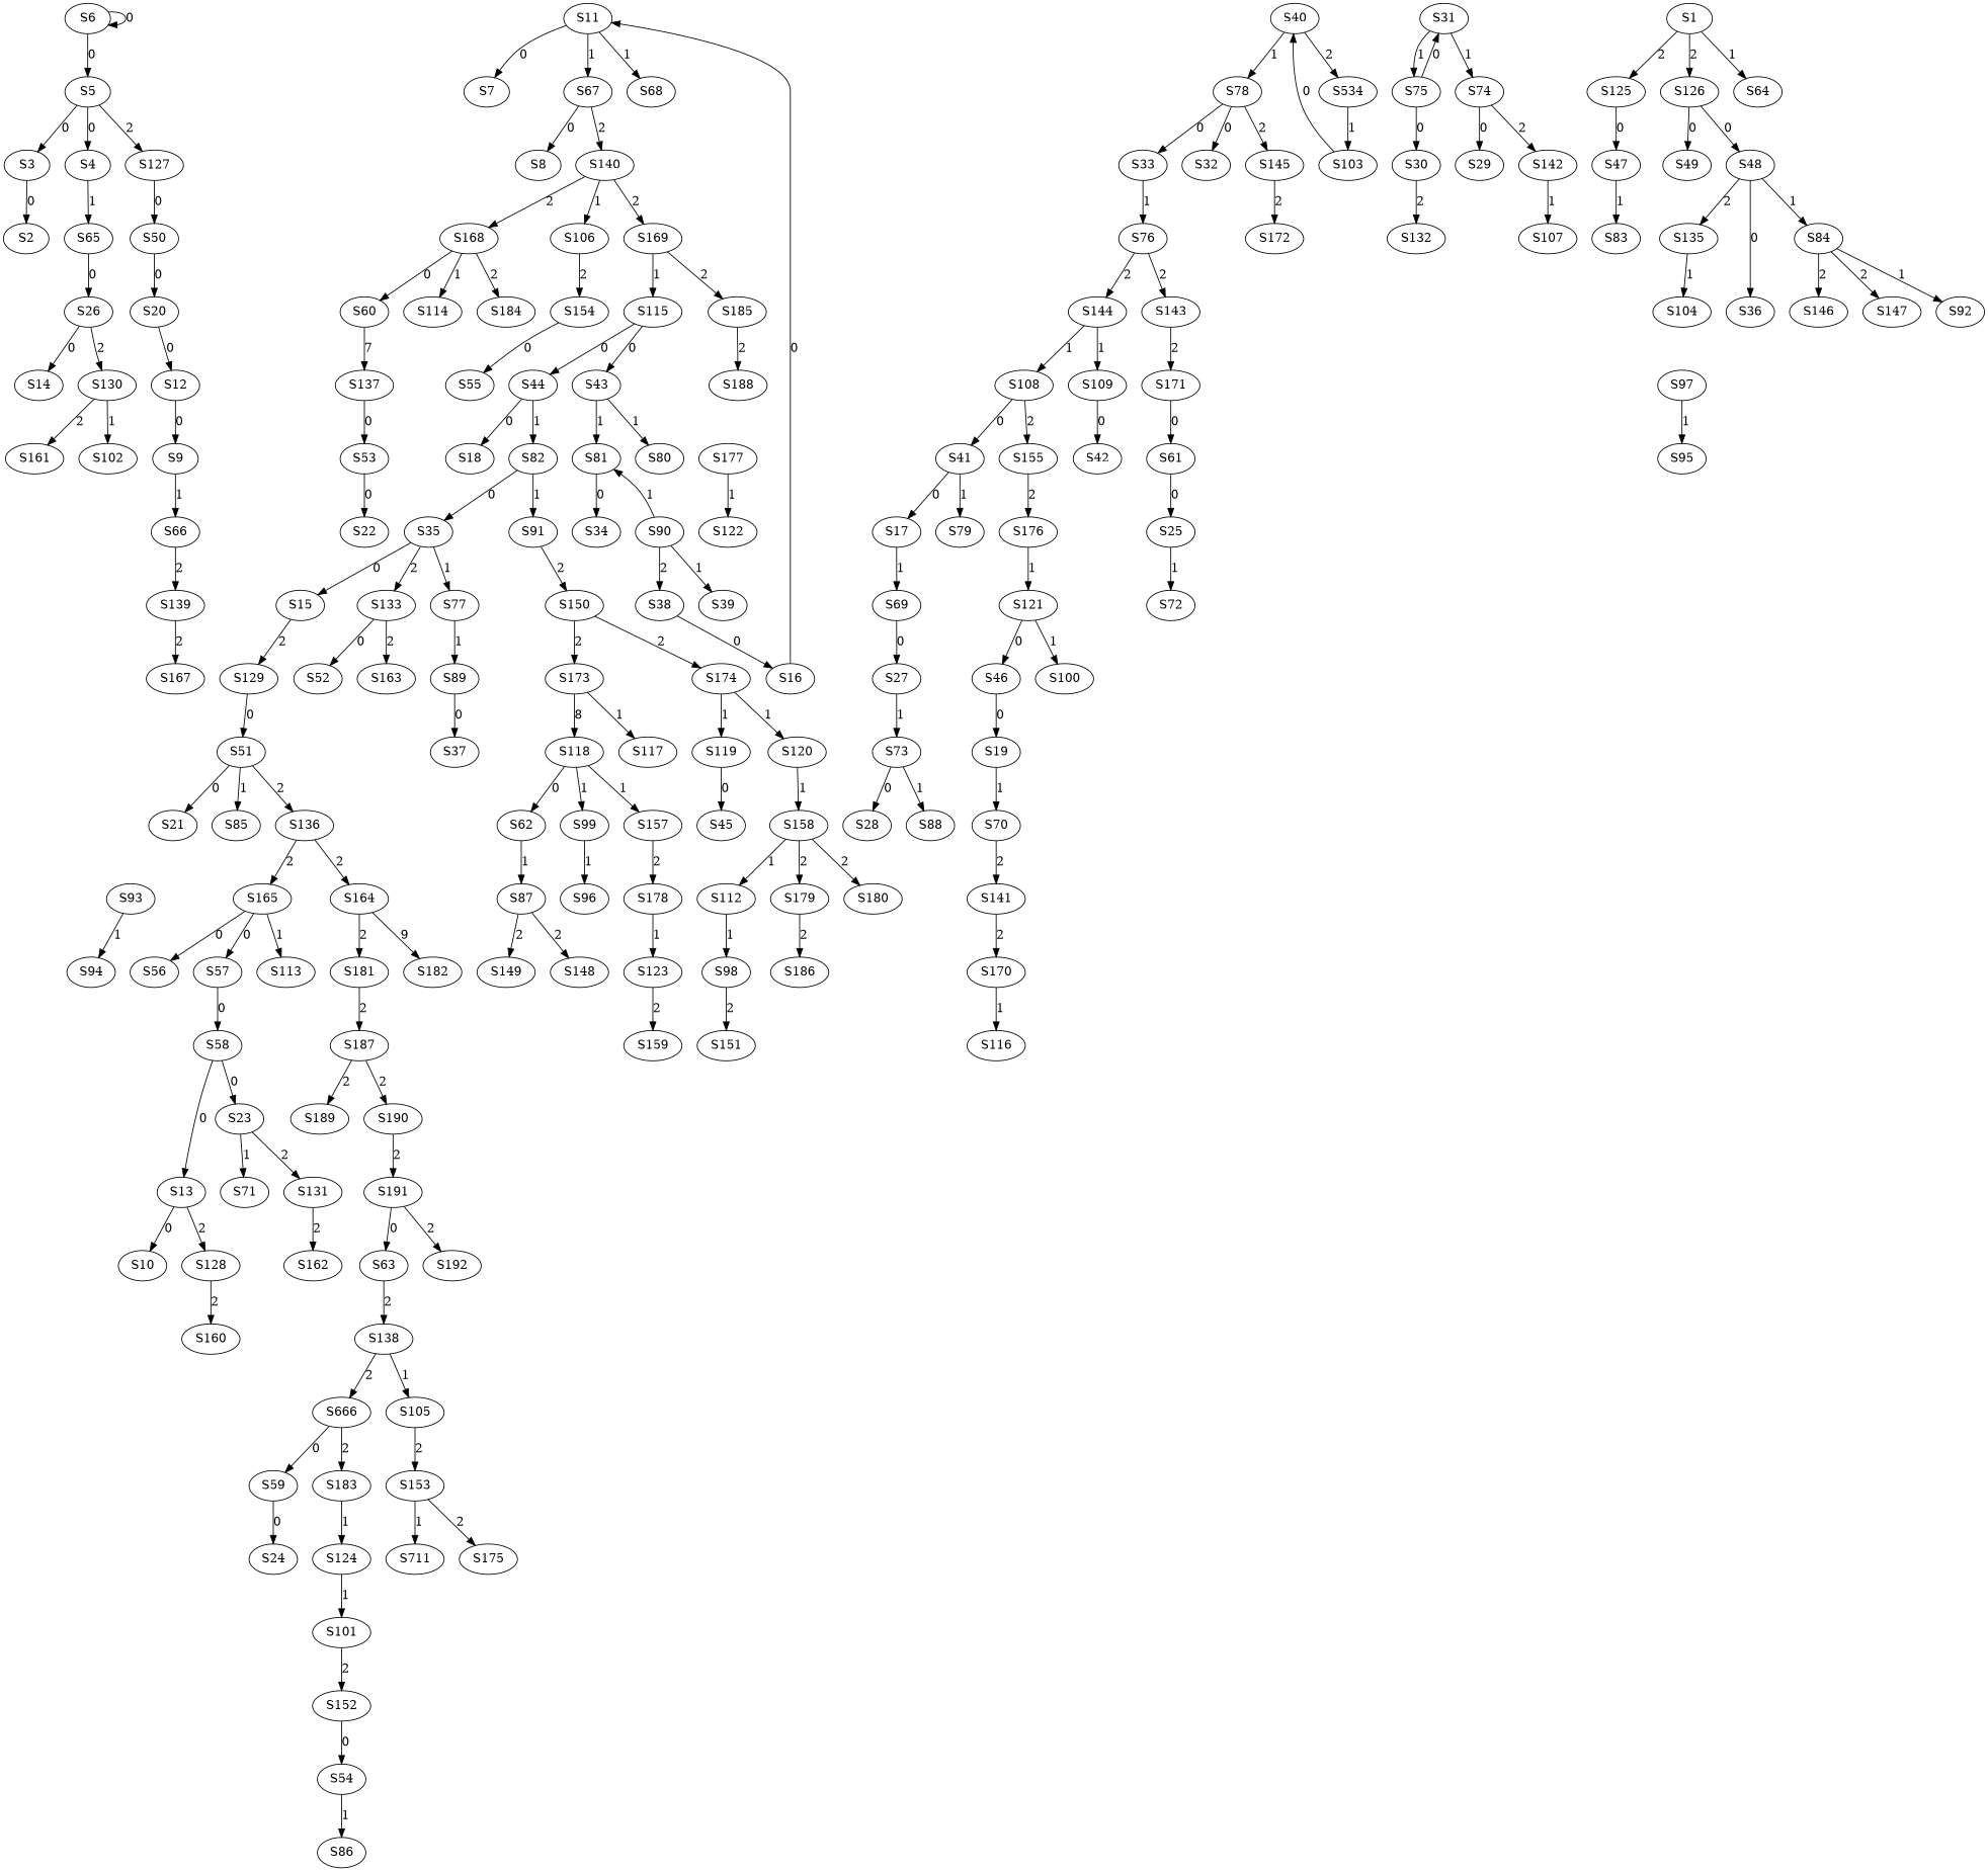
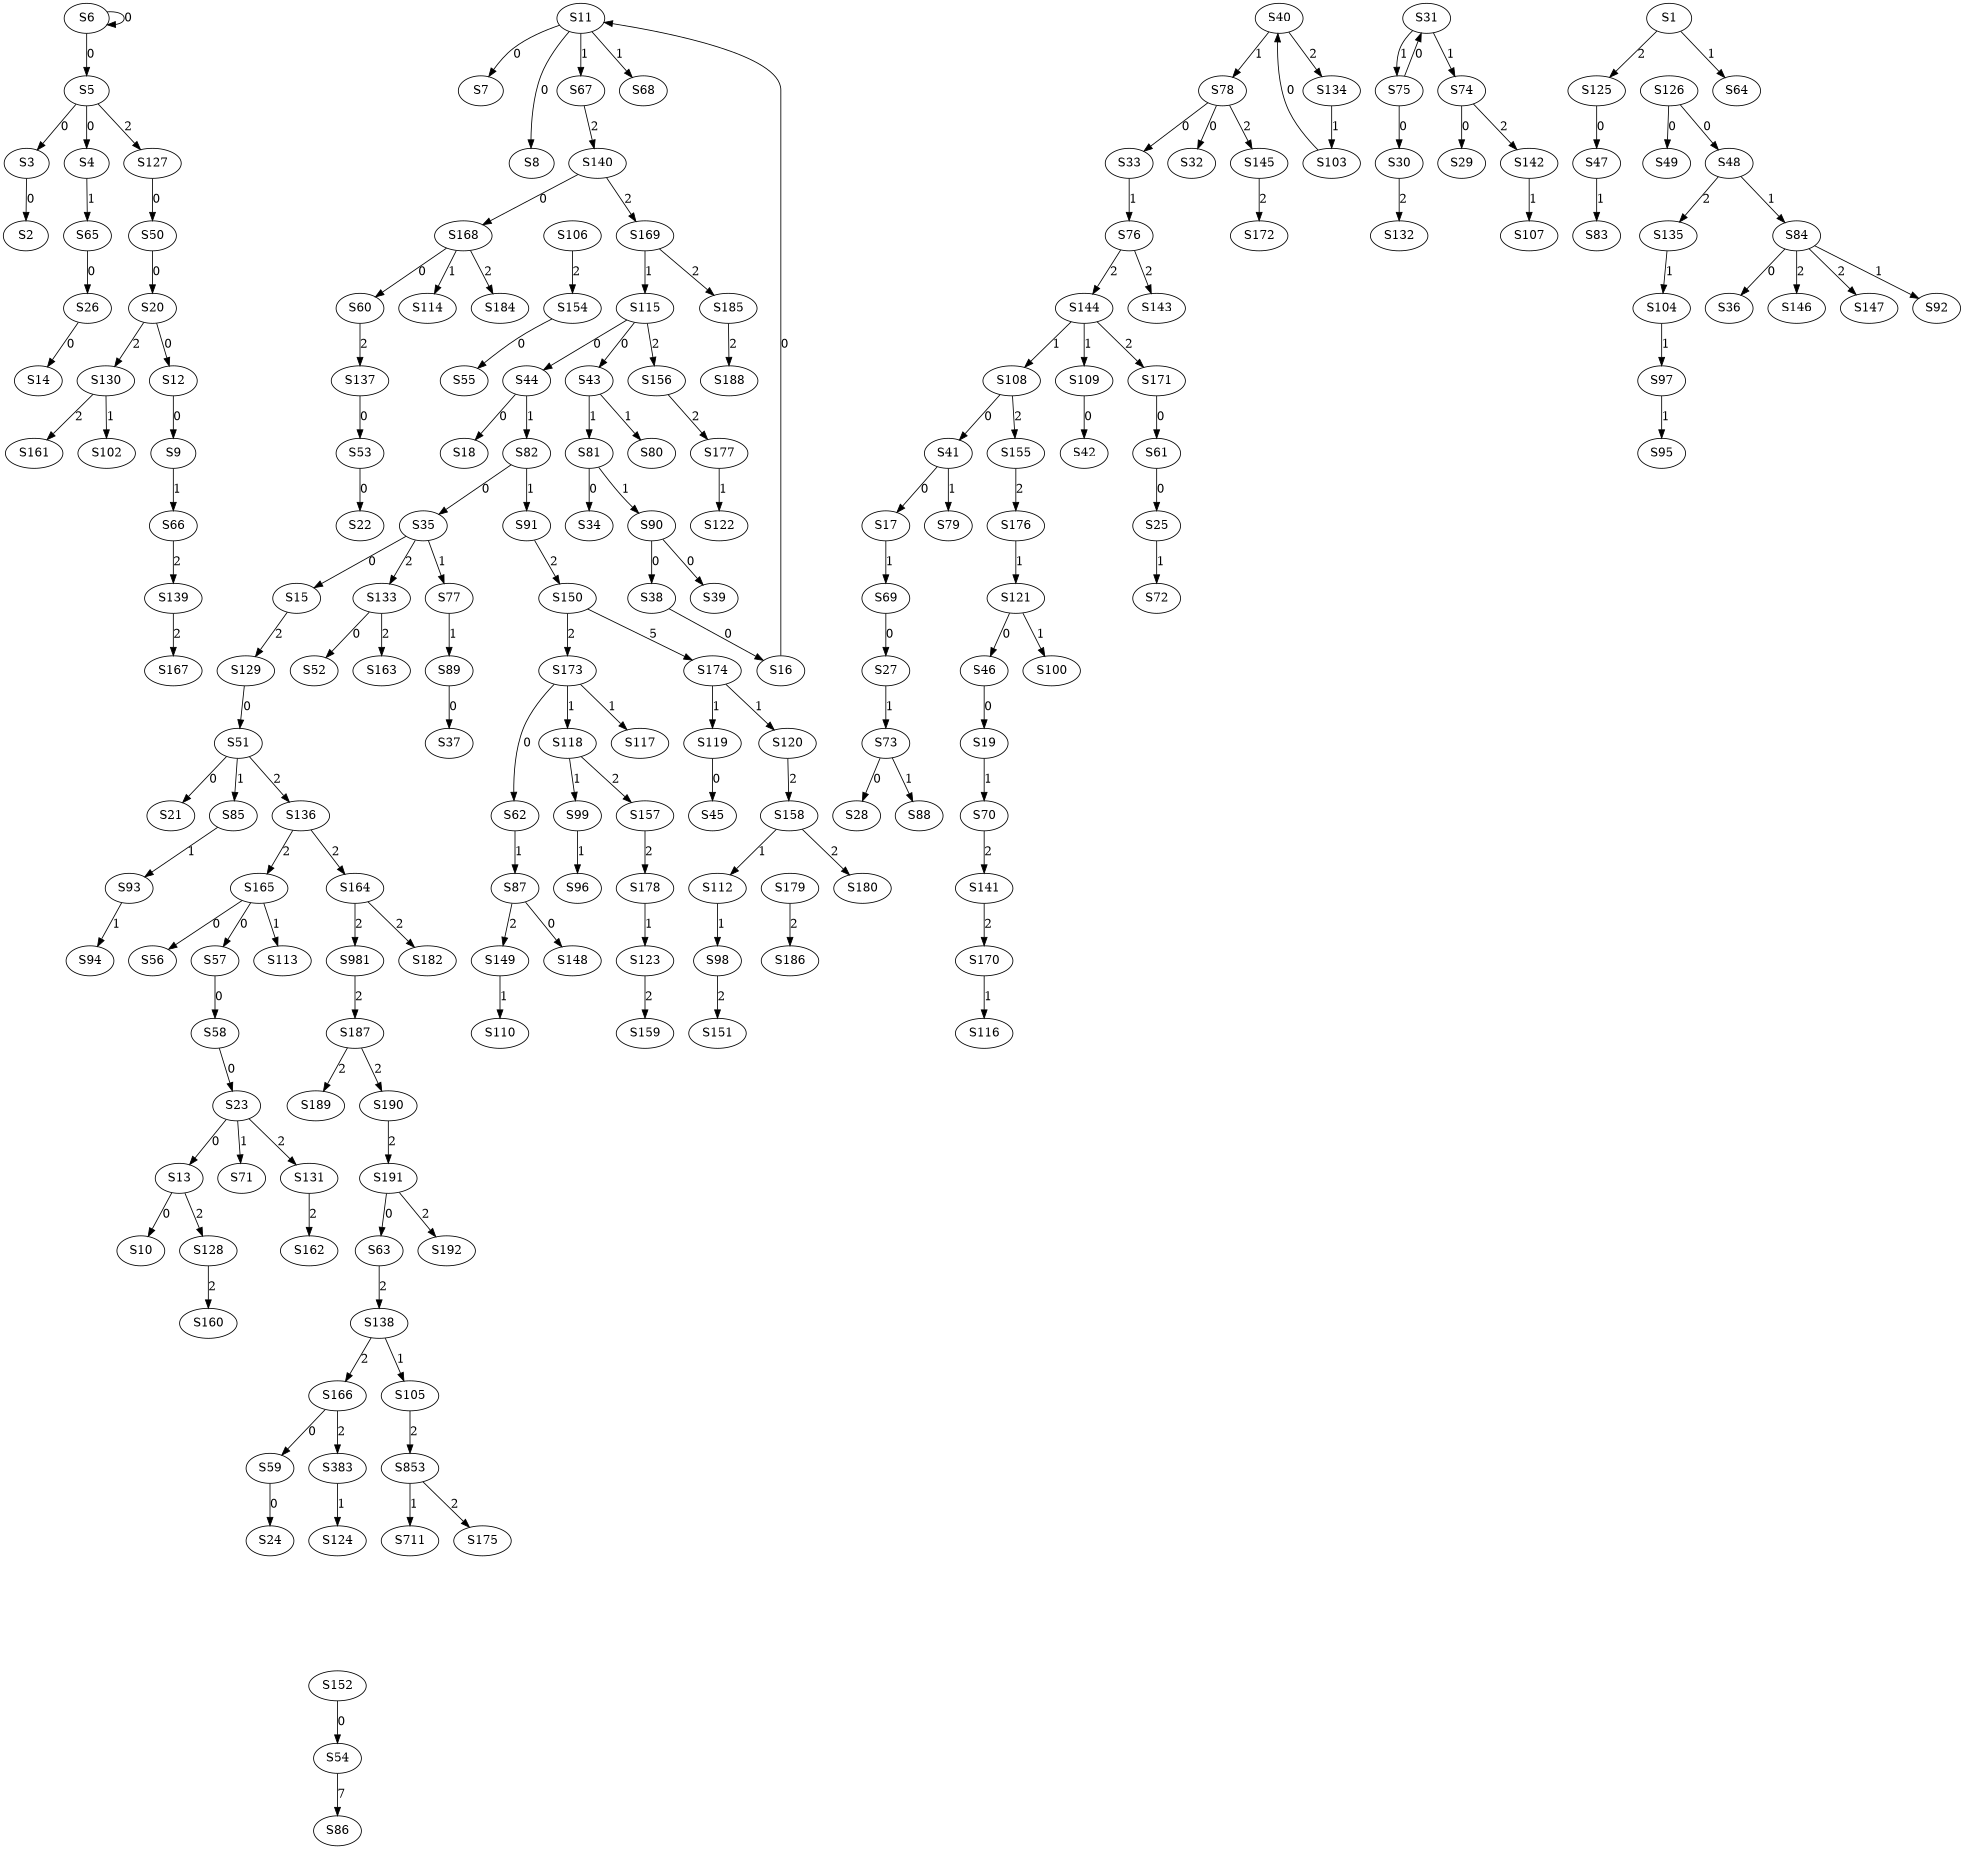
  strict digraph {
    S3
    S2
    S5
    S4
    S127
    S65
    S50
    S26
    S6
    S11
    S7
    S8
    S67
    S68
    S140
    S12
    S9
    S66
    S139
    S13
    S10
    S128
    S160
    S16
    S20
    S130
    S102
    S161
    S23
    S71
    S131
    S162
    S14
    S35
    S15
    S133
    S77
    S129
    S52
    S163
    S89
    S51
    S38
    S41
    S17
    S79
    S69
    S27
    S44
    S18
    S82
    S91
    S46
    S19
    S70
    S141
    S21
    S85
    S136
    S93
    S165
    S164
    S53
    S22
    S58
    S59
    S24
    S61
    S25
    S72
    S73
    S28
    S88
    S74
    S29
    S142
    S107
    S75
    S30
    S31
    S132
    S78
    S32
    S33
    S145
    S76
    S172
    S144
    S143
    S81
    S34
    S90
    S39
    S150
    S84
    S36
    S92
    S146
    S147
    S37
    S103
    S40
-   S134 [label=S534]
+   S134
    S108
    S155
    S176
    S109
    S42
    S115
    S43
+   S156
    S80
    S177
    S119
    S45
    S121
    S100
    S125
    S47
    S83
    S126
    S48
    S49
    S135
    S104
    S137
    S152
    S54
    S86
    S154
    S55
    S56
    S57
    S113
-   S166 [label=S666]
-   S183
+   S166
+   S183 [label=S383]
    S124
    S168
    S60
    S114
    S184
    S171
    S173
    S62
    S118
    S117
    S87
    S99
    S157
    S149
    S148
    S191
    S63
    S192
    S138
    S105
    S1
    S64
    S167
    S106
    S169
    S170
    S94
+   S110
    S174
    S97
    S95
    S96
    S112
    S98
    S151
    S178
-   S101
-   S153
+   S153 [label=S853]
    n175 [label=S711]
    S175
    S185
    S158
    S179
    S180
    S186
    S188
    S116
    S120
    S122
    S123
    S159
-   S181
+   S181 [label=S981]
    S182
    S187
    S189
    S190
    S3 -> S2 [label=0]
    S5 -> S3 [label=0]
    S5 -> S4 [label=0]
    S5 -> S127 [label=2]
    S4 -> S65 [label=1]
    S127 -> S50 [label=0]
    S65 -> S26 [label=0]
    S50 -> S20 [label=0]
    S26 -> S14 [label=0]
    S6 -> S5 [label=0]
    S6 -> S6 [label=0]
    S11 -> S7 [label=0]
-   S67 -> S8 [label=0]
+   S11 -> S8 [label=0]
    S11 -> S67 [label=1]
    S11 -> S68 [label=1]
    S67 -> S140 [label=2]
-   S140 -> S168 [label=2]
-   S140 -> S106 [label=1]
+   S140 -> S168 [label=0]
    S140 -> S169 [label=2]
    S12 -> S9 [label=0]
    S9 -> S66 [label=1]
    S66 -> S139 [label=2]
    S139 -> S167 [label=2]
    S13 -> S10 [label=0]
    S13 -> S128 [label=2]
    S128 -> S160 [label=2]
    S16 -> S11 [label=0]
    S20 -> S12 [label=0]
-   S26 -> S130 [label=2]
+   S20 -> S130 [label=2]
    S130 -> S102 [label=1]
    S130 -> S161 [label=2]
-   S58 -> S13 [label=0]
+   S23 -> S13 [label=0]
    S23 -> S71 [label=1]
    S23 -> S131 [label=2]
    S131 -> S162 [label=2]
    S35 -> S15 [label=0]
    S35 -> S133 [label=2]
    S35 -> S77 [label=1]
    S15 -> S129 [label=2]
    S133 -> S52 [label=0]
    S133 -> S163 [label=2]
    S77 -> S89 [label=1]
    S129 -> S51 [label=0]
    S89 -> S37 [label=0]
    S51 -> S21 [label=0]
    S51 -> S85 [label=1]
    S51 -> S136 [label=2]
    S38 -> S16 [label=0]
    S41 -> S17 [label=0]
    S41 -> S79 [label=1]
    S17 -> S69 [label=1]
    S69 -> S27 [label=0]
    S27 -> S73 [label=1]
    S44 -> S18 [label=0]
    S44 -> S82 [label=1]
    S82 -> S35 [label=0]
    S82 -> S91 [label=1]
    S91 -> S150 [label=2]
    S46 -> S19 [label=0]
    S19 -> S70 [label=1]
    S70 -> S141 [label=2]
    S141 -> S170 [label=2]
+   S85 -> S93 [label=1]
    S136 -> S165 [label=2]
    S136 -> S164 [label=2]
    S93 -> S94 [label=1]
    S165 -> S56 [label=0]
    S165 -> S57 [label=0]
    S165 -> S113 [label=1]
    S164 -> S181 [label=2]
-   S164 -> S182 [label=9]
+   S164 -> S182 [label=2]
    S53 -> S22 [label=0]
    S58 -> S23 [label=0]
    S59 -> S24 [label=0]
    S61 -> S25 [label=0]
    S25 -> S72 [label=1]
    S73 -> S28 [label=0]
    S73 -> S88 [label=1]
    S74 -> S29 [label=0]
    S74 -> S142 [label=2]
    S142 -> S107 [label=1]
    S75 -> S30 [label=0]
    S75 -> S31 [label=0]
    S30 -> S132 [label=2]
    S31 -> S74 [label=1]
    S31 -> S75 [label=1]
    S78 -> S32 [label=0]
    S78 -> S33 [label=0]
    S78 -> S145 [label=2]
    S33 -> S76 [label=1]
    S145 -> S172 [label=2]
    S76 -> S144 [label=2]
    S76 -> S143 [label=2]
    S144 -> S108 [label=1]
    S144 -> S109 [label=1]
-   S143 -> S171 [label=2]
+   S144 -> S171 [label=2]
    S81 -> S34 [label=0]
-   S90 -> S81 [label=1]
-   S90 -> S38 [label=2]
-   S90 -> S39 [label=1]
+   S81 -> S90 [label=1]
+   S90 -> S38 [label=0]
+   S90 -> S39 [label=0]
    S150 -> S173 [label=2]
-   S150 -> S174 [label=2]
-   S48 -> S36 [label=0]
+   S150 -> S174 [label=5]
+   S84 -> S36 [label=0]
    S84 -> S92 [label=1]
    S84 -> S146 [label=2]
    S84 -> S147 [label=2]
    S103 -> S40 [label=0]
    S40 -> S78 [label=1]
    S40 -> S134 [label=2]
    S134 -> S103 [label=1]
    S108 -> S41 [label=0]
    S108 -> S155 [label=2]
    S155 -> S176 [label=2]
    S176 -> S121 [label=1]
    S109 -> S42 [label=0]
    S115 -> S44 [label=0]
    S115 -> S43 [label=0]
+   S115 -> S156 [label=2]
    S43 -> S81 [label=1]
    S43 -> S80 [label=1]
+   S156 -> S177 [label=2]
    S177 -> S122 [label=1]
    S119 -> S45 [label=0]
    S121 -> S46 [label=0]
    S121 -> S100 [label=1]
    S125 -> S47 [label=0]
    S47 -> S83 [label=1]
    S126 -> S48 [label=0]
    S126 -> S49 [label=0]
    S48 -> S84 [label=1]
    S48 -> S135 [label=2]
    S135 -> S104 [label=1]
+   S104 -> S97 [label=1]
    S137 -> S53 [label=0]
    S152 -> S54 [label=0]
-   S54 -> S86 [label=1]
+   S54 -> S86 [label=7]
    S154 -> S55 [label=0]
    S57 -> S58 [label=0]
    S166 -> S59 [label=0]
    S166 -> S183 [label=2]
    S183 -> S124 [label=1]
-   S124 -> S101 [label=1]
    S168 -> S60 [label=0]
    S168 -> S114 [label=1]
    S168 -> S184 [label=2]
-   S60 -> S137 [label=7]
+   S60 -> S137 [label=2]
    S171 -> S61 [label=0]
-   S118 -> S62 [label=0]
-   S173 -> S118 [label=8]
+   S173 -> S62 [label=0]
+   S173 -> S118 [label=1]
    S173 -> S117 [label=1]
    S62 -> S87 [label=1]
    S118 -> S99 [label=1]
-   S118 -> S157 [label=1]
+   S118 -> S157 [label=2]
    S87 -> S149 [label=2]
-   S87 -> S148 [label=2]
+   S87 -> S148 [label=0]
    S99 -> S96 [label=1]
    S157 -> S178 [label=2]
+   S149 -> S110 [label=1]
    S191 -> S63 [label=0]
    S191 -> S192 [label=2]
    S63 -> S138 [label=2]
    S138 -> S166 [label=2]
    S138 -> S105 [label=1]
    S105 -> S153 [label=2]
    S1 -> S125 [label=2]
-   S1 -> S126 [label=2]
    S1 -> S64 [label=1]
    S106 -> S154 [label=2]
    S169 -> S115 [label=1]
    S169 -> S185 [label=2]
    S170 -> S116 [label=1]
    S174 -> S119 [label=1]
    S174 -> S120 [label=1]
    S97 -> S95 [label=1]
    S112 -> S98 [label=1]
    S98 -> S151 [label=2]
    S178 -> S123 [label=1]
-   S101 -> S152 [label=2]
    S153 -> n175 [label=1]
    S153 -> S175 [label=2]
    S185 -> S188 [label=2]
    S158 -> S112 [label=1]
-   S158 -> S179 [label=2]
    S158 -> S180 [label=2]
    S179 -> S186 [label=2]
-   S120 -> S158 [label=1]
+   S120 -> S158 [label=2]
    S123 -> S159 [label=2]
    S181 -> S187 [label=2]
    S187 -> S189 [label=2]
    S187 -> S190 [label=2]
    S190 -> S191 [label=2]
  }
